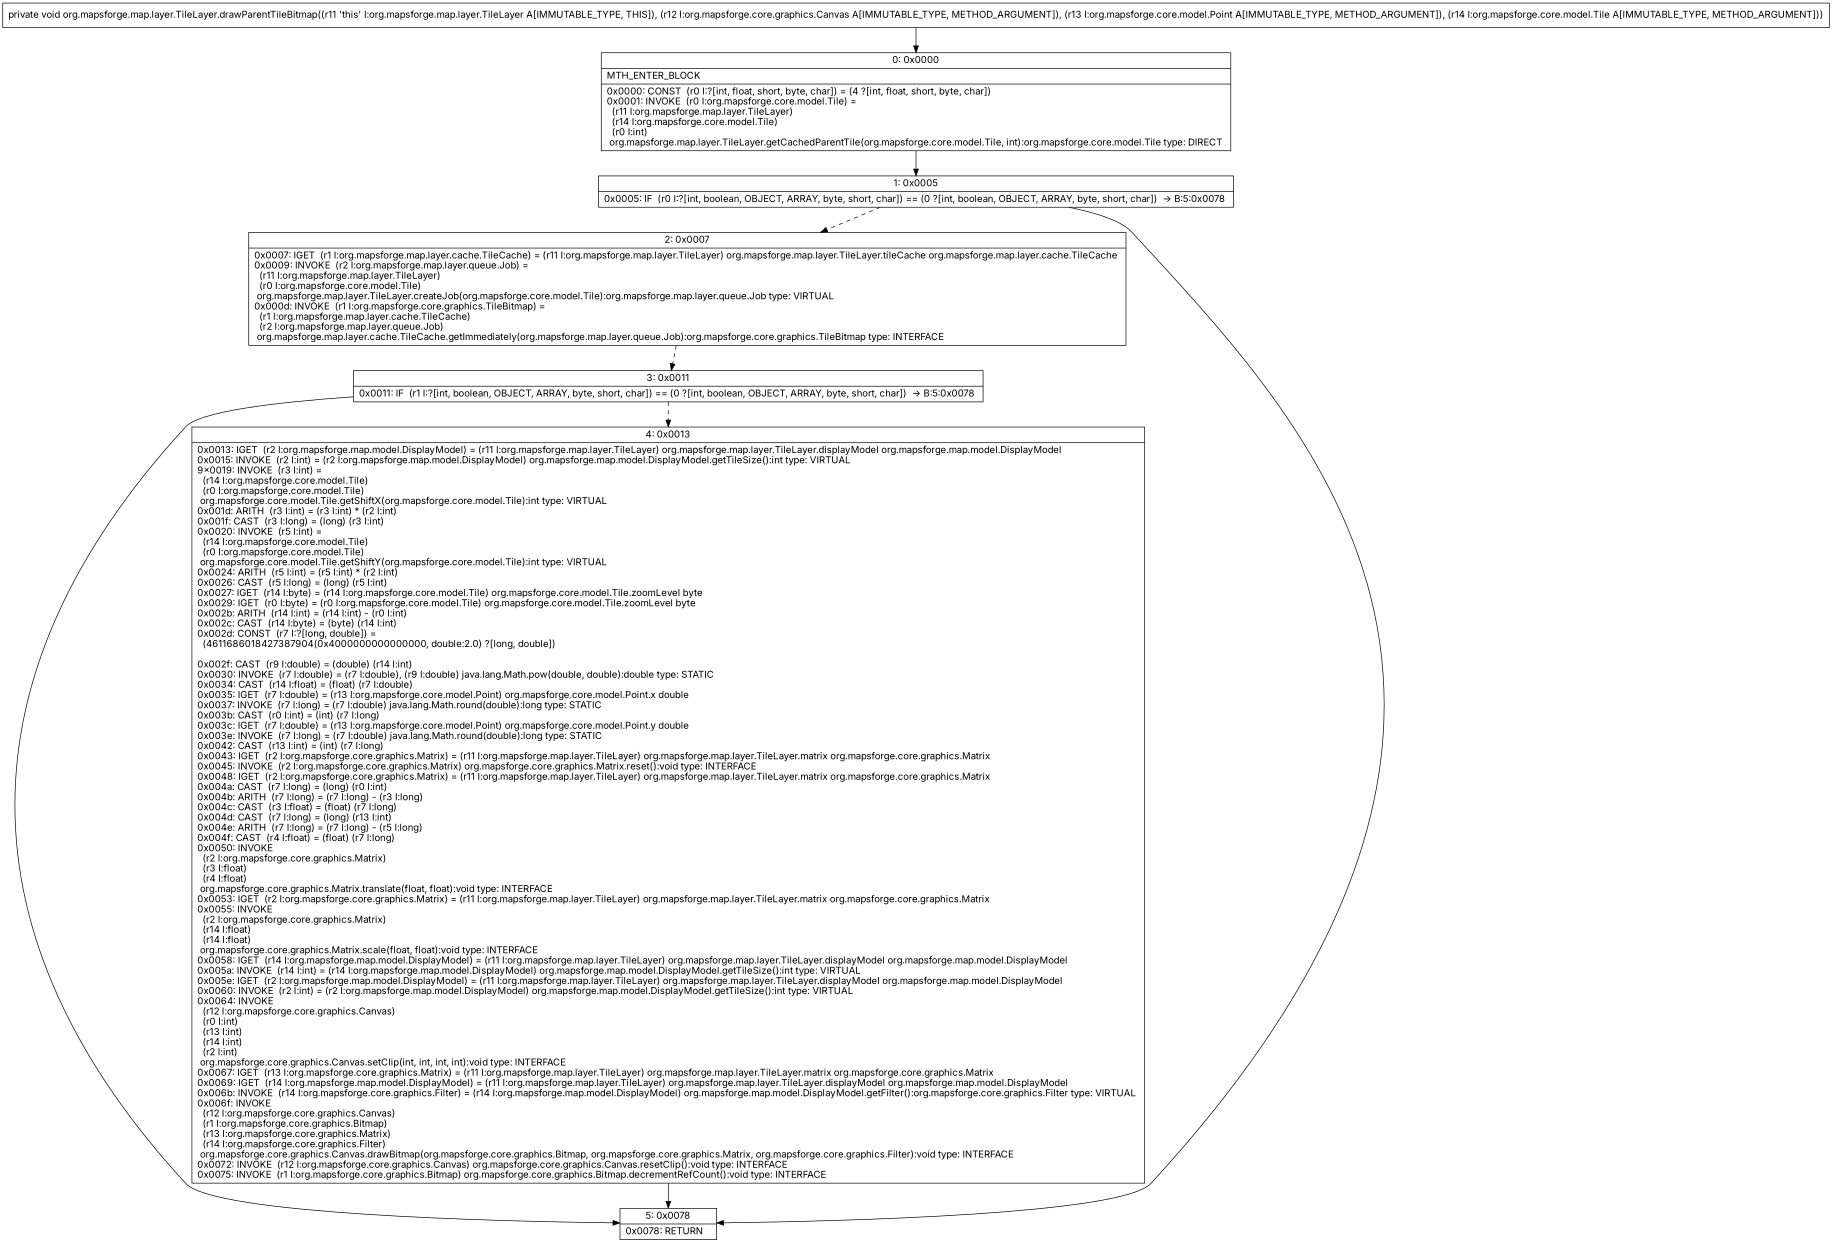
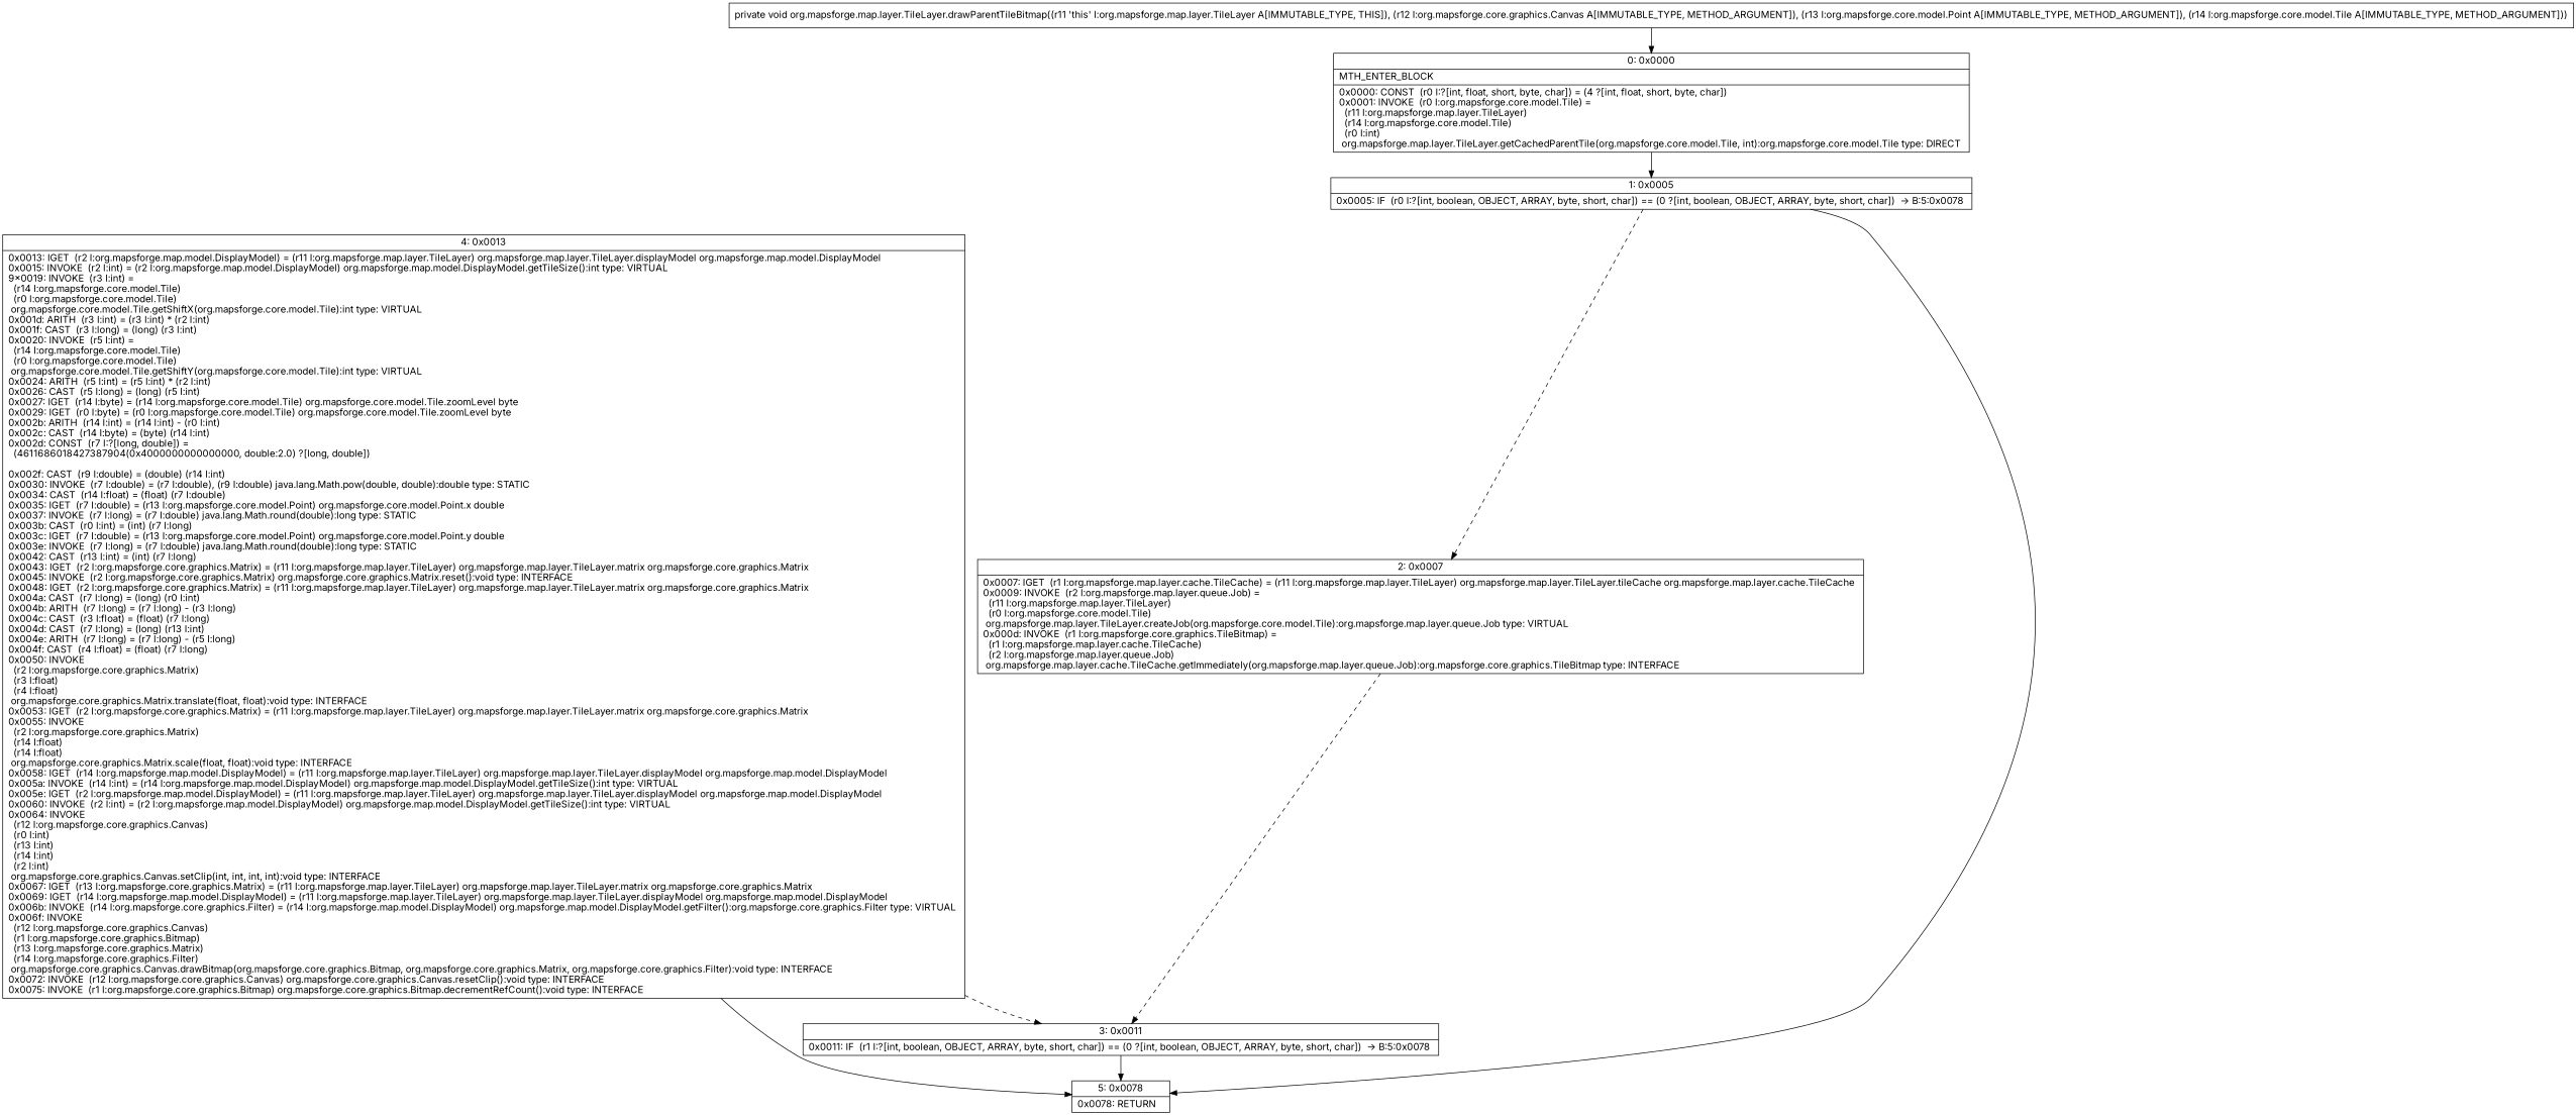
  digraph {
    fontname=Inter
    node [fontname=Inter shape=record]
    edge [fontname=Inter]
    n1 [label="{0\:\ 0x0000|MTH_ENTER_BLOCK\l|0x0000: CONST  (r0 I:?[int, float, short, byte, char]) = (4 ?[int, float, short, byte, char]) \l0x0001: INVOKE  (r0 I:org.mapsforge.core.model.Tile) = \l  (r11 I:org.mapsforge.map.layer.TileLayer)\l  (r14 I:org.mapsforge.core.model.Tile)\l  (r0 I:int)\l org.mapsforge.map.layer.TileLayer.getCachedParentTile(org.mapsforge.core.model.Tile, int):org.mapsforge.core.model.Tile type: DIRECT \l}"]
    n2 [label="{1\:\ 0x0005|0x0005: IF  (r0 I:?[int, boolean, OBJECT, ARRAY, byte, short, char]) == (0 ?[int, boolean, OBJECT, ARRAY, byte, short, char])  \-\> B:5:0x0078 \l}"]
    n3 [label="{2\:\ 0x0007|0x0007: IGET  (r1 I:org.mapsforge.map.layer.cache.TileCache) = (r11 I:org.mapsforge.map.layer.TileLayer) org.mapsforge.map.layer.TileLayer.tileCache org.mapsforge.map.layer.cache.TileCache \l0x0009: INVOKE  (r2 I:org.mapsforge.map.layer.queue.Job) = \l  (r11 I:org.mapsforge.map.layer.TileLayer)\l  (r0 I:org.mapsforge.core.model.Tile)\l org.mapsforge.map.layer.TileLayer.createJob(org.mapsforge.core.model.Tile):org.mapsforge.map.layer.queue.Job type: VIRTUAL \l0x000d: INVOKE  (r1 I:org.mapsforge.core.graphics.TileBitmap) = \l  (r1 I:org.mapsforge.map.layer.cache.TileCache)\l  (r2 I:org.mapsforge.map.layer.queue.Job)\l org.mapsforge.map.layer.cache.TileCache.getImmediately(org.mapsforge.map.layer.queue.Job):org.mapsforge.core.graphics.TileBitmap type: INTERFACE \l}"]
    n4 [label="{5\:\ 0x0078|0x0078: RETURN   \l}"]
    n5 [label="{3\:\ 0x0011|0x0011: IF  (r1 I:?[int, boolean, OBJECT, ARRAY, byte, short, char]) == (0 ?[int, boolean, OBJECT, ARRAY, byte, short, char])  \-\> B:5:0x0078 \l}"]
    n6 [label="{4\:\ 0x0013|0x0013: IGET  (r2 I:org.mapsforge.map.model.DisplayModel) = (r11 I:org.mapsforge.map.layer.TileLayer) org.mapsforge.map.layer.TileLayer.displayModel org.mapsforge.map.model.DisplayModel \l0x0015: INVOKE  (r2 I:int) = (r2 I:org.mapsforge.map.model.DisplayModel) org.mapsforge.map.model.DisplayModel.getTileSize():int type: VIRTUAL \l9x0019: INVOKE  (r3 I:int) = \l  (r14 I:org.mapsforge.core.model.Tile)\l  (r0 I:org.mapsforge.core.model.Tile)\l org.mapsforge.core.model.Tile.getShiftX(org.mapsforge.core.model.Tile):int type: VIRTUAL \l0x001d: ARITH  (r3 I:int) = (r3 I:int) * (r2 I:int) \l0x001f: CAST  (r3 I:long) = (long) (r3 I:int) \l0x0020: INVOKE  (r5 I:int) = \l  (r14 I:org.mapsforge.core.model.Tile)\l  (r0 I:org.mapsforge.core.model.Tile)\l org.mapsforge.core.model.Tile.getShiftY(org.mapsforge.core.model.Tile):int type: VIRTUAL \l0x0024: ARITH  (r5 I:int) = (r5 I:int) * (r2 I:int) \l0x0026: CAST  (r5 I:long) = (long) (r5 I:int) \l0x0027: IGET  (r14 I:byte) = (r14 I:org.mapsforge.core.model.Tile) org.mapsforge.core.model.Tile.zoomLevel byte \l0x0029: IGET  (r0 I:byte) = (r0 I:org.mapsforge.core.model.Tile) org.mapsforge.core.model.Tile.zoomLevel byte \l0x002b: ARITH  (r14 I:int) = (r14 I:int) \- (r0 I:int) \l0x002c: CAST  (r14 I:byte) = (byte) (r14 I:int) \l0x002d: CONST  (r7 I:?[long, double]) = \l  (4611686018427387904(0x4000000000000000, double:2.0) ?[long, double])\l \l0x002f: CAST  (r9 I:double) = (double) (r14 I:int) \l0x0030: INVOKE  (r7 I:double) = (r7 I:double), (r9 I:double) java.lang.Math.pow(double, double):double type: STATIC \l0x0034: CAST  (r14 I:float) = (float) (r7 I:double) \l0x0035: IGET  (r7 I:double) = (r13 I:org.mapsforge.core.model.Point) org.mapsforge.core.model.Point.x double \l0x0037: INVOKE  (r7 I:long) = (r7 I:double) java.lang.Math.round(double):long type: STATIC \l0x003b: CAST  (r0 I:int) = (int) (r7 I:long) \l0x003c: IGET  (r7 I:double) = (r13 I:org.mapsforge.core.model.Point) org.mapsforge.core.model.Point.y double \l0x003e: INVOKE  (r7 I:long) = (r7 I:double) java.lang.Math.round(double):long type: STATIC \l0x0042: CAST  (r13 I:int) = (int) (r7 I:long) \l0x0043: IGET  (r2 I:org.mapsforge.core.graphics.Matrix) = (r11 I:org.mapsforge.map.layer.TileLayer) org.mapsforge.map.layer.TileLayer.matrix org.mapsforge.core.graphics.Matrix \l0x0045: INVOKE  (r2 I:org.mapsforge.core.graphics.Matrix) org.mapsforge.core.graphics.Matrix.reset():void type: INTERFACE \l0x0048: IGET  (r2 I:org.mapsforge.core.graphics.Matrix) = (r11 I:org.mapsforge.map.layer.TileLayer) org.mapsforge.map.layer.TileLayer.matrix org.mapsforge.core.graphics.Matrix \l0x004a: CAST  (r7 I:long) = (long) (r0 I:int) \l0x004b: ARITH  (r7 I:long) = (r7 I:long) \- (r3 I:long) \l0x004c: CAST  (r3 I:float) = (float) (r7 I:long) \l0x004d: CAST  (r7 I:long) = (long) (r13 I:int) \l0x004e: ARITH  (r7 I:long) = (r7 I:long) \- (r5 I:long) \l0x004f: CAST  (r4 I:float) = (float) (r7 I:long) \l0x0050: INVOKE  \l  (r2 I:org.mapsforge.core.graphics.Matrix)\l  (r3 I:float)\l  (r4 I:float)\l org.mapsforge.core.graphics.Matrix.translate(float, float):void type: INTERFACE \l0x0053: IGET  (r2 I:org.mapsforge.core.graphics.Matrix) = (r11 I:org.mapsforge.map.layer.TileLayer) org.mapsforge.map.layer.TileLayer.matrix org.mapsforge.core.graphics.Matrix \l0x0055: INVOKE  \l  (r2 I:org.mapsforge.core.graphics.Matrix)\l  (r14 I:float)\l  (r14 I:float)\l org.mapsforge.core.graphics.Matrix.scale(float, float):void type: INTERFACE \l0x0058: IGET  (r14 I:org.mapsforge.map.model.DisplayModel) = (r11 I:org.mapsforge.map.layer.TileLayer) org.mapsforge.map.layer.TileLayer.displayModel org.mapsforge.map.model.DisplayModel \l0x005a: INVOKE  (r14 I:int) = (r14 I:org.mapsforge.map.model.DisplayModel) org.mapsforge.map.model.DisplayModel.getTileSize():int type: VIRTUAL \l0x005e: IGET  (r2 I:org.mapsforge.map.model.DisplayModel) = (r11 I:org.mapsforge.map.layer.TileLayer) org.mapsforge.map.layer.TileLayer.displayModel org.mapsforge.map.model.DisplayModel \l0x0060: INVOKE  (r2 I:int) = (r2 I:org.mapsforge.map.model.DisplayModel) org.mapsforge.map.model.DisplayModel.getTileSize():int type: VIRTUAL \l0x0064: INVOKE  \l  (r12 I:org.mapsforge.core.graphics.Canvas)\l  (r0 I:int)\l  (r13 I:int)\l  (r14 I:int)\l  (r2 I:int)\l org.mapsforge.core.graphics.Canvas.setClip(int, int, int, int):void type: INTERFACE \l0x0067: IGET  (r13 I:org.mapsforge.core.graphics.Matrix) = (r11 I:org.mapsforge.map.layer.TileLayer) org.mapsforge.map.layer.TileLayer.matrix org.mapsforge.core.graphics.Matrix \l0x0069: IGET  (r14 I:org.mapsforge.map.model.DisplayModel) = (r11 I:org.mapsforge.map.layer.TileLayer) org.mapsforge.map.layer.TileLayer.displayModel org.mapsforge.map.model.DisplayModel \l0x006b: INVOKE  (r14 I:org.mapsforge.core.graphics.Filter) = (r14 I:org.mapsforge.map.model.DisplayModel) org.mapsforge.map.model.DisplayModel.getFilter():org.mapsforge.core.graphics.Filter type: VIRTUAL \l0x006f: INVOKE  \l  (r12 I:org.mapsforge.core.graphics.Canvas)\l  (r1 I:org.mapsforge.core.graphics.Bitmap)\l  (r13 I:org.mapsforge.core.graphics.Matrix)\l  (r14 I:org.mapsforge.core.graphics.Filter)\l org.mapsforge.core.graphics.Canvas.drawBitmap(org.mapsforge.core.graphics.Bitmap, org.mapsforge.core.graphics.Matrix, org.mapsforge.core.graphics.Filter):void type: INTERFACE \l0x0072: INVOKE  (r12 I:org.mapsforge.core.graphics.Canvas) org.mapsforge.core.graphics.Canvas.resetClip():void type: INTERFACE \l0x0075: INVOKE  (r1 I:org.mapsforge.core.graphics.Bitmap) org.mapsforge.core.graphics.Bitmap.decrementRefCount():void type: INTERFACE \l}"]
    n7 [label="{private void org.mapsforge.map.layer.TileLayer.drawParentTileBitmap((r11 'this' I:org.mapsforge.map.layer.TileLayer A[IMMUTABLE_TYPE, THIS]), (r12 I:org.mapsforge.core.graphics.Canvas A[IMMUTABLE_TYPE, METHOD_ARGUMENT]), (r13 I:org.mapsforge.core.model.Point A[IMMUTABLE_TYPE, METHOD_ARGUMENT]), (r14 I:org.mapsforge.core.model.Tile A[IMMUTABLE_TYPE, METHOD_ARGUMENT])) }"]
    n1 -> n2
    n2 -> n3 [style=dashed]
    n2 -> n4
    n3 -> n5 [style=dashed]
    n5 -> n4
-   n5 -> n6 [style=dashed]
+   n6 -> n5 [style=dashed]
    n6 -> n4
    n7 -> n1
  }
